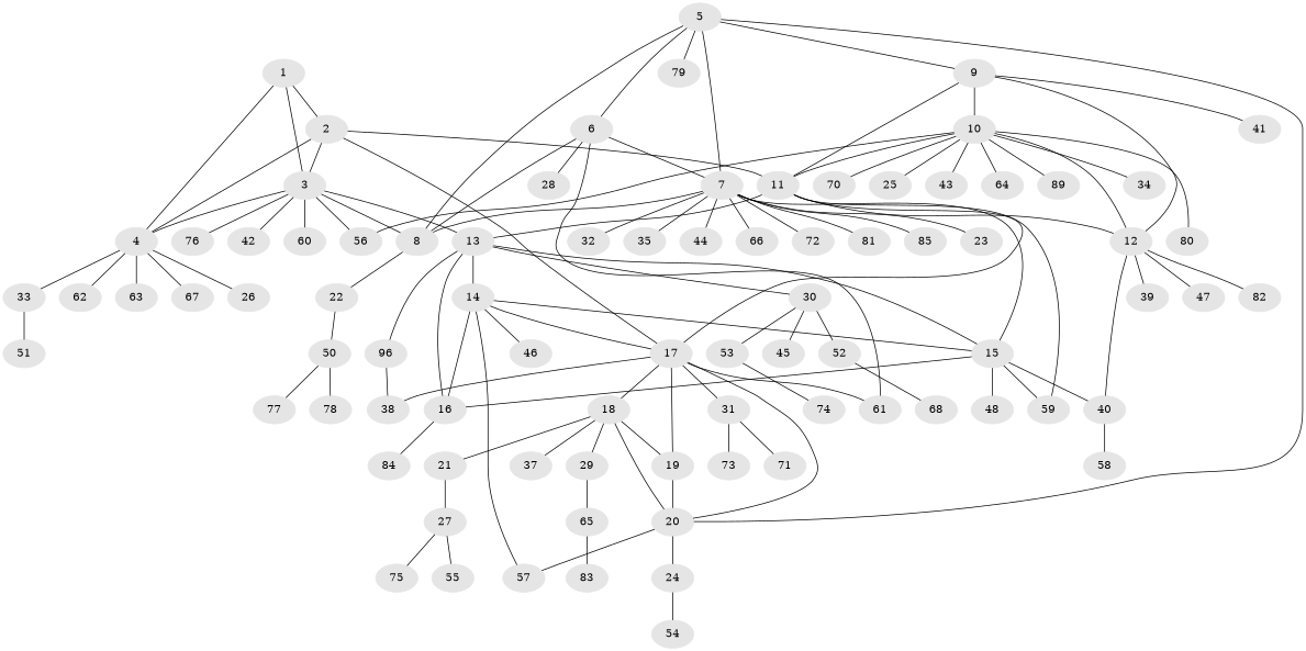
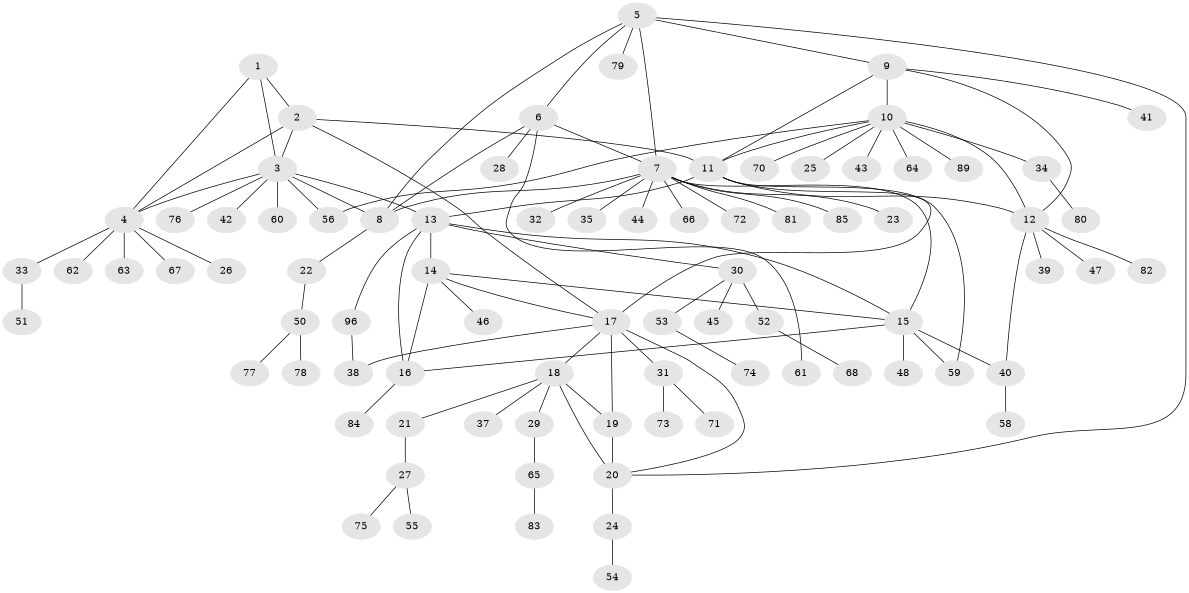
  graph {
    node [color=gray90 style=filled]
    1
    2
    3
    4
    11
    17
    8
    13
    42
    56
    60
    76
    26
    33
    62
    63
    67
    12
    59
    20
    61
    18
    19
    31
    38
    22
    15
    14
    16
    30
    n31 [label=96]
    51
    5
    6
    7
    9
    79
    28
    23
    32
    35
    44
    66
    72
    81
    85
    10
    41
-   57
    24
    40
    48
    50
    25
    34
    43
    64
    n58 [label=89]
    70
    80
    39
    47
    82
    58
    46
    84
    45
    52
    53
    21
    29
    37
    71
    73
    27
    65
    54
    55
    75
    77
    78
    83
    68
    74
    1 -- 2
    1 -- 3
    1 -- 4
    2 -- 3
    2 -- 4
    2 -- 11
    2 -- 17
    3 -- 4
    3 -- 8
    3 -- 13
    3 -- 42
    3 -- 56
    3 -- 60
    3 -- 76
    4 -- 26
    4 -- 33
    4 -- 62
    4 -- 63
    4 -- 67
    11 -- 17
    11 -- 13
    11 -- 12
    11 -- 59
    17 -- 20
-   17 -- 61
    17 -- 18
    17 -- 19
    17 -- 31
    17 -- 38
    8 -- 22
    13 -- 15
    13 -- 14
    13 -- 16
    13 -- 30
    13 -- n31
    33 -- 51
    12 -- 40
    12 -- 39
    12 -- 47
    12 -- 82
-   20 -- 57
    20 -- 24
    18 -- 20
    18 -- 19
    18 -- 21
    18 -- 29
    18 -- 37
    19 -- 20
    31 -- 71
    31 -- 73
    22 -- 50
    15 -- 59
    15 -- 16
    15 -- 40
    15 -- 48
    14 -- 17
    14 -- 15
    14 -- 16
-   14 -- 57
    14 -- 46
    16 -- 84
    30 -- 45
    30 -- 52
    30 -- 53
    n31 -- 38
    5 -- 8
    5 -- 20
    5 -- 6
    5 -- 7
    5 -- 9
    5 -- 79
    6 -- 8
    6 -- 61
    6 -- 7
    6 -- 28
    7 -- 8
    7 -- 15
    7 -- 23
    7 -- 32
    7 -- 35
    7 -- 44
    7 -- 66
    7 -- 72
    7 -- 81
    7 -- 85
    9 -- 11
    9 -- 12
    9 -- 10
    9 -- 41
    10 -- 11
    10 -- 56
    10 -- 12
    10 -- 25
    10 -- 34
    10 -- 43
    10 -- 64
    10 -- n58
    10 -- 70
-   10 -- 80
+   34 -- 80
    24 -- 54
    40 -- 58
    50 -- 77
    50 -- 78
    52 -- 68
    53 -- 74
    21 -- 27
    29 -- 65
    27 -- 55
    27 -- 75
    65 -- 83
  }
